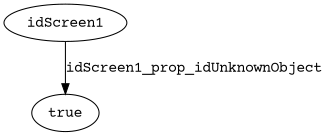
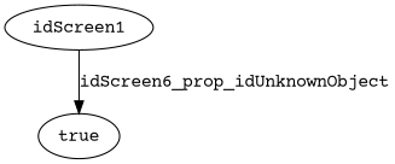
  strict digraph {
    fontname="Courier Prime"
    node [fontname="Courier Prime"]
    idScreen1 [node_type=entity_node root=root]
    true
-   idScreen1 -> true [edge_type=property label=idScreen1_prop_idUnknownObject fontname="Courier Prime"]
+   idScreen1 -> true [edge_type=property label=idScreen6_prop_idUnknownObject fontname="Courier Prime"]
  }
